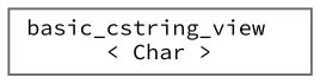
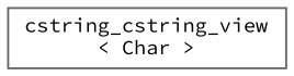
  digraph {
    rankdir=LR
    fontname="Source Code Pro"
-   n1 [color=grey40 fillcolor=white fontname="Source Code Pro" fontsize=10 height=0.2 label="basic_cstring_view\l\< Char \>" shape=box style=filled width=0.4]
+   n1 [color=grey40 fillcolor=white fontname="Source Code Pro" fontsize=10 height=0.2 label="cstring_cstring_view\l\< Char \>" shape=box style=filled width=0.4]
  }
